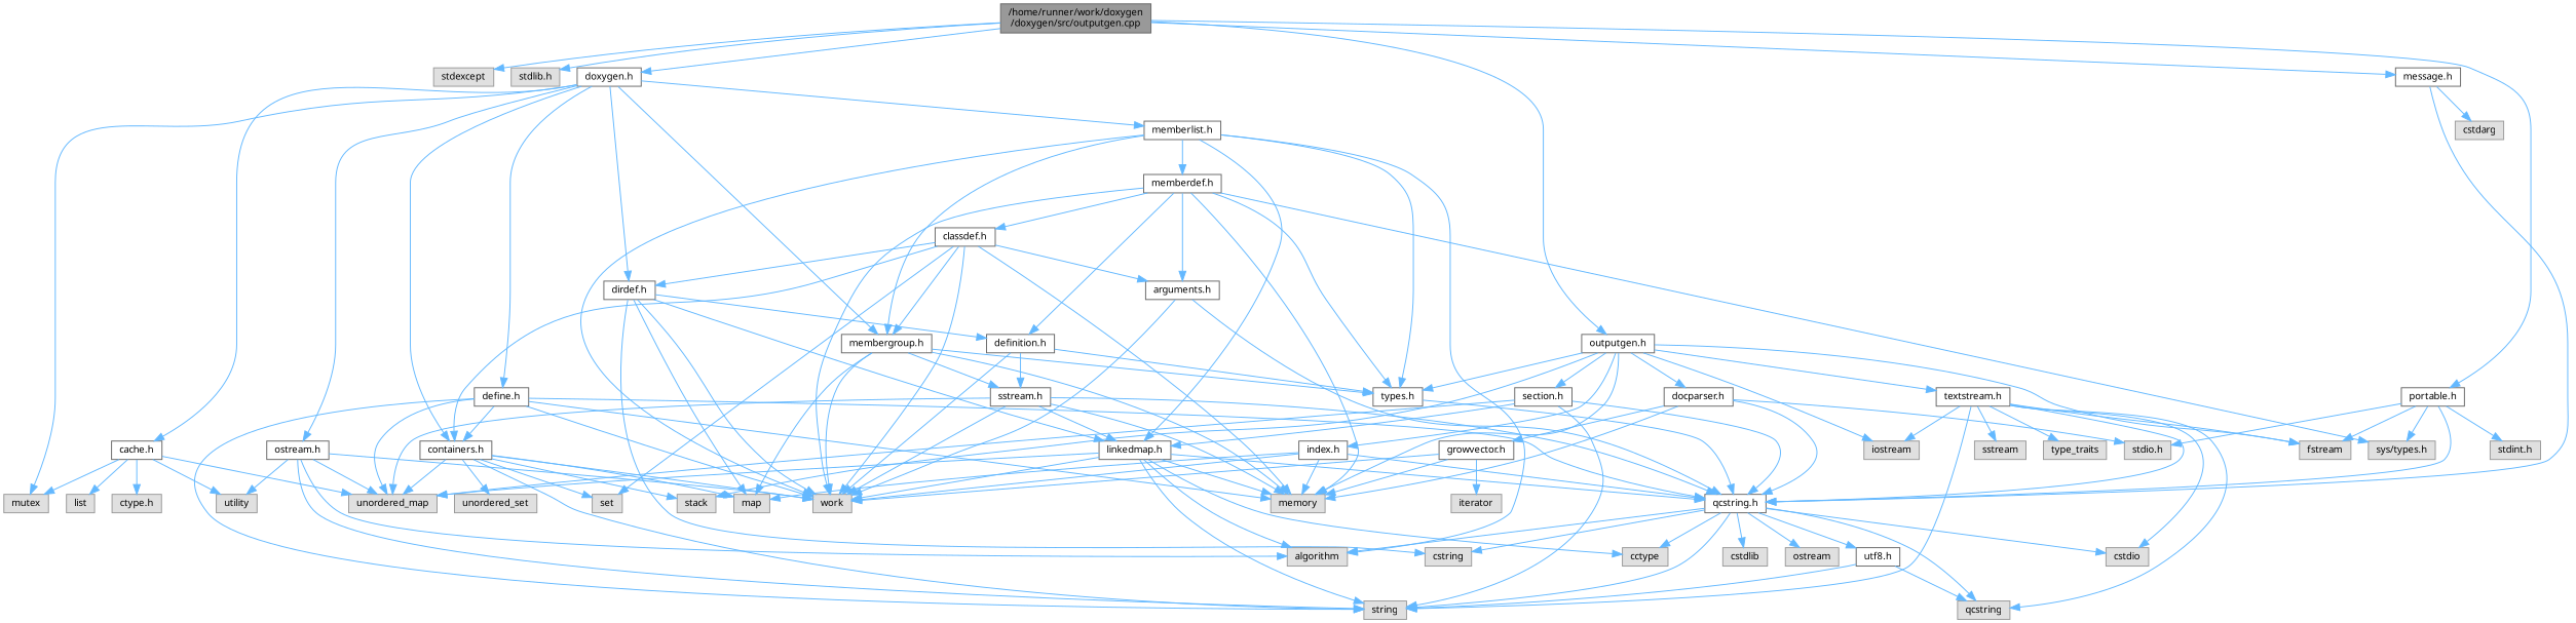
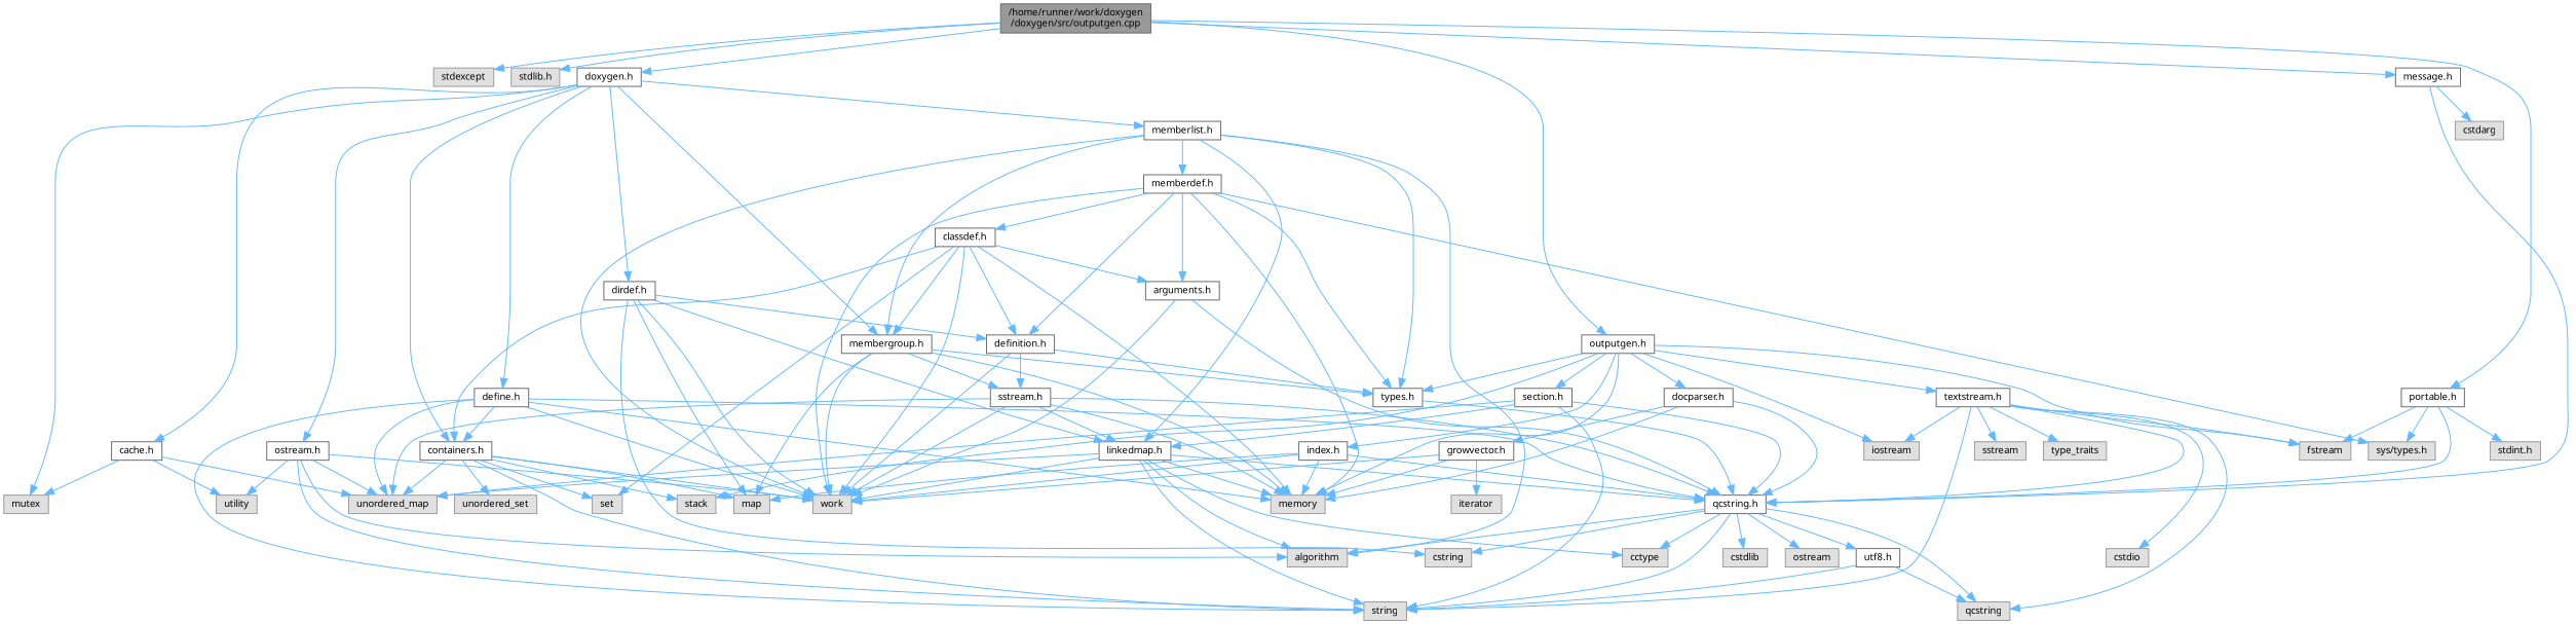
  digraph {
    fontname="Noto Sans"
    node [color=grey60 fillcolor="#E0E0E0" fontname="Noto Sans" fontsize=10 shape=box style=filled]
    edge [color=steelblue1 fontname="Noto Sans" fontsize=10 labelfontname=Helvetica labelfontsize=10 style=solid]
    n1 [color=gray40 fillcolor=grey60 fontcolor=black height=0.2 label="/home/runner/work/doxygen\l/doxygen/src/outputgen.cpp" width=0.4]
    n2 [height=0.2 label=stdexcept width=0.4]
    n3 [height=0.2 label="stdlib.h" width=0.4]
    n4 [color=grey40 fillcolor=white height=0.2 label="doxygen.h" width=0.4]
    n5 [color=grey40 fillcolor=white height=0.2 label="outputgen.h" width=0.4]
    n6 [color=grey40 fillcolor=white height=0.2 label="message.h" width=0.4]
    n7 [color=grey40 fillcolor=white height=0.2 label="portable.h" width=0.4]
    n8 [height=0.2 label=mutex width=0.4]
    n9 [color=grey40 fillcolor=white height=0.2 label="containers.h" width=0.4]
    n10 [color=grey40 fillcolor=white height=0.2 label="membergroup.h" width=0.4]
    n11 [color=grey40 fillcolor=white height=0.2 label="dirdef.h" width=0.4]
    n12 [color=grey40 fillcolor=white height=0.2 label="memberlist.h" width=0.4]
    n13 [color=grey40 fillcolor=white height=0.2 label="define.h" width=0.4]
    n14 [color=grey40 fillcolor=white height=0.2 label="cache.h" width=0.4]
    n15 [color=grey40 fillcolor=white height=0.2 label="ostream.h" width=0.4]
    n16 [height=0.2 label=stack width=0.4]
    n17 [height=0.2 label=memory width=0.4]
    n18 [color=grey40 fillcolor=white height=0.2 label="types.h" width=0.4]
    n19 [height=0.2 label=iostream width=0.4]
    n20 [height=0.2 label=fstream width=0.4]
    n21 [color=grey40 fillcolor=white height=0.2 label="index.h" width=0.4]
    n22 [color=grey40 fillcolor=white height=0.2 label="section.h" width=0.4]
    n23 [color=grey40 fillcolor=white height=0.2 label="textstream.h" width=0.4]
    n24 [color=grey40 fillcolor=white height=0.2 label="docparser.h" width=0.4]
    n25 [color=grey40 fillcolor=white height=0.2 label="qcstring.h" width=0.4]
    n26 [height=0.2 label=cstdarg width=0.4]
    n27 [height=0.2 label="sys/types.h" width=0.4]
-   n28 [height=0.2 label="stdio.h" width=0.4]
    n29 [height=0.2 label="stdint.h" width=0.4]
    n30 [height=0.2 label=work width=0.4]
    n31 [height=0.2 label=string width=0.4]
    n32 [height=0.2 label=set width=0.4]
    n33 [height=0.2 label=map width=0.4]
    n34 [height=0.2 label=unordered_set width=0.4]
    n35 [height=0.2 label=unordered_map width=0.4]
    n36 [color=grey40 fillcolor=white height=0.2 label="sstream.h" width=0.4]
    n37 [height=0.2 label=cstring width=0.4]
    n38 [color=grey40 fillcolor=white height=0.2 label="linkedmap.h" width=0.4]
    n39 [color=grey40 fillcolor=white height=0.2 label="definition.h" width=0.4]
    n40 [height=0.2 label=algorithm width=0.4]
    n41 [color=grey40 fillcolor=white height=0.2 label="memberdef.h" width=0.4]
-   n42 [height=0.2 label=list width=0.4]
    n43 [height=0.2 label=utility width=0.4]
-   n44 [height=0.2 label="ctype.h" width=0.4]
    n45 [height=0.2 label=cctype width=0.4]
    n46 [height=0.2 label=cstdio width=0.4]
    n47 [height=0.2 label=cstdlib width=0.4]
    n48 [height=0.2 label=qcstring width=0.4]
    n49 [height=0.2 label=ostream width=0.4]
    n50 [color=grey40 fillcolor=white height=0.2 label="utf8.h" width=0.4]
    n51 [color=grey40 fillcolor=white height=0.2 label="arguments.h" width=0.4]
    n52 [color=grey40 fillcolor=white height=0.2 label="classdef.h" width=0.4]
    n53 [height=0.2 label=sstream width=0.4]
    n54 [height=0.2 label=type_traits width=0.4]
    n55 [color=grey40 fillcolor=white height=0.2 label="growvector.h" width=0.4]
    n56 [height=0.2 label=iterator width=0.4]
    n1 -> n2
    n1 -> n3
    n1 -> n4
    n1 -> n5
    n1 -> n6
    n1 -> n7
    n4 -> n8
    n4 -> n9
    n4 -> n10
    n4 -> n11
    n4 -> n12
    n4 -> n13
    n4 -> n14
    n4 -> n15
    n5 -> n16
    n5 -> n17
    n5 -> n18
    n5 -> n19
    n5 -> n20
    n5 -> n21
    n5 -> n22
    n5 -> n23
    n5 -> n24
    n6 -> n25
    n6 -> n26
    n7 -> n20
    n7 -> n25
    n7 -> n27
-   n7 -> n28
    n7 -> n29
    n9 -> n16
    n9 -> n30
    n9 -> n31
    n9 -> n32
    n9 -> n33
    n9 -> n34
    n9 -> n35
    n10 -> n17
    n10 -> n18
    n10 -> n30
    n10 -> n33
    n10 -> n36
    n11 -> n30
    n11 -> n33
    n11 -> n37
    n11 -> n38
    n11 -> n39
    n12 -> n10
    n12 -> n18
    n12 -> n30
    n12 -> n38
    n12 -> n40
    n12 -> n41
    n13 -> n9
    n13 -> n17
    n13 -> n25
    n13 -> n30
    n13 -> n31
    n13 -> n35
    n14 -> n8
    n14 -> n35
-   n14 -> n42
    n14 -> n43
-   n14 -> n44
    n15 -> n30
    n15 -> n31
    n15 -> n35
    n15 -> n40
    n15 -> n43
    n18 -> n25
    n21 -> n17
    n21 -> n25
    n21 -> n30
    n21 -> n33
    n22 -> n25
    n22 -> n31
    n22 -> n35
    n22 -> n38
    n23 -> n19
    n23 -> n20
    n23 -> n25
    n23 -> n31
    n23 -> n46
    n23 -> n48
    n23 -> n53
    n23 -> n54
    n24 -> n17
    n24 -> n25
-   n24 -> n28
    n24 -> n55
    n25 -> n31
    n25 -> n37
    n25 -> n40
    n25 -> n45
-   n25 -> n46
    n25 -> n47
    n25 -> n48
    n25 -> n49
    n25 -> n50
    n36 -> n17
    n36 -> n25
    n36 -> n30
    n36 -> n35
    n36 -> n38
    n38 -> n17
    n38 -> n25
    n38 -> n30
    n38 -> n31
    n38 -> n35
    n38 -> n40
    n38 -> n45
    n39 -> n18
    n39 -> n30
    n39 -> n36
    n41 -> n17
    n41 -> n18
    n41 -> n27
    n41 -> n30
    n41 -> n39
    n41 -> n51
    n41 -> n52
    n50 -> n31
    n50 -> n48
    n51 -> n25
    n51 -> n30
    n52 -> n9
    n52 -> n10
    n52 -> n17
    n52 -> n30
    n52 -> n32
-   n52 -> n11
+   n52 -> n39
    n52 -> n51
    n55 -> n17
    n55 -> n30
    n55 -> n56
  }
